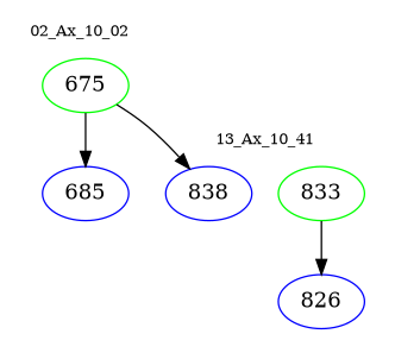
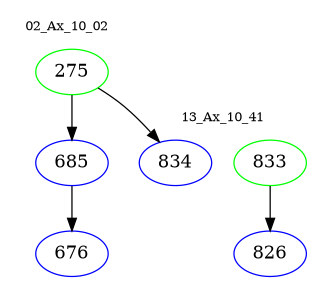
  digraph {
    node [color=blue]
    edge [color=black]
-   n1 [color=green label=675]
+   n1 [color=green label=275]
    n2 [label=685]
+   n3 [label=676]
    n4 [color=green label=833]
    n5 [label=826]
-   n6 [label=838]
+   n6 [label=834]
    subgraph cluster_1 {
      color=white
      fontsize=10
      label="02_Ax_10_02"
      n1
      n2
+     n3
    }
    subgraph cluster_2 {
      color=white
      fontsize=10
      label="13_Ax_10_41"
      n4
      n5
      n6
    }
    n1 -> n2
    n1 -> n6
+   n2 -> n3
    n4 -> n5
  }
